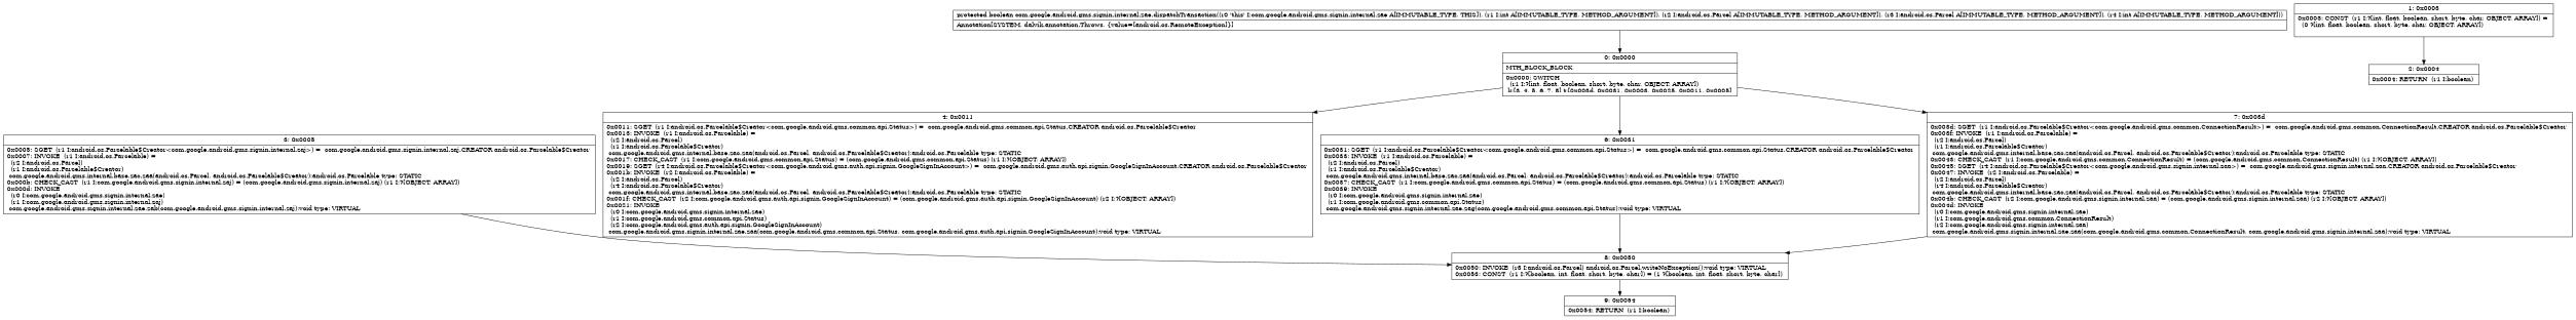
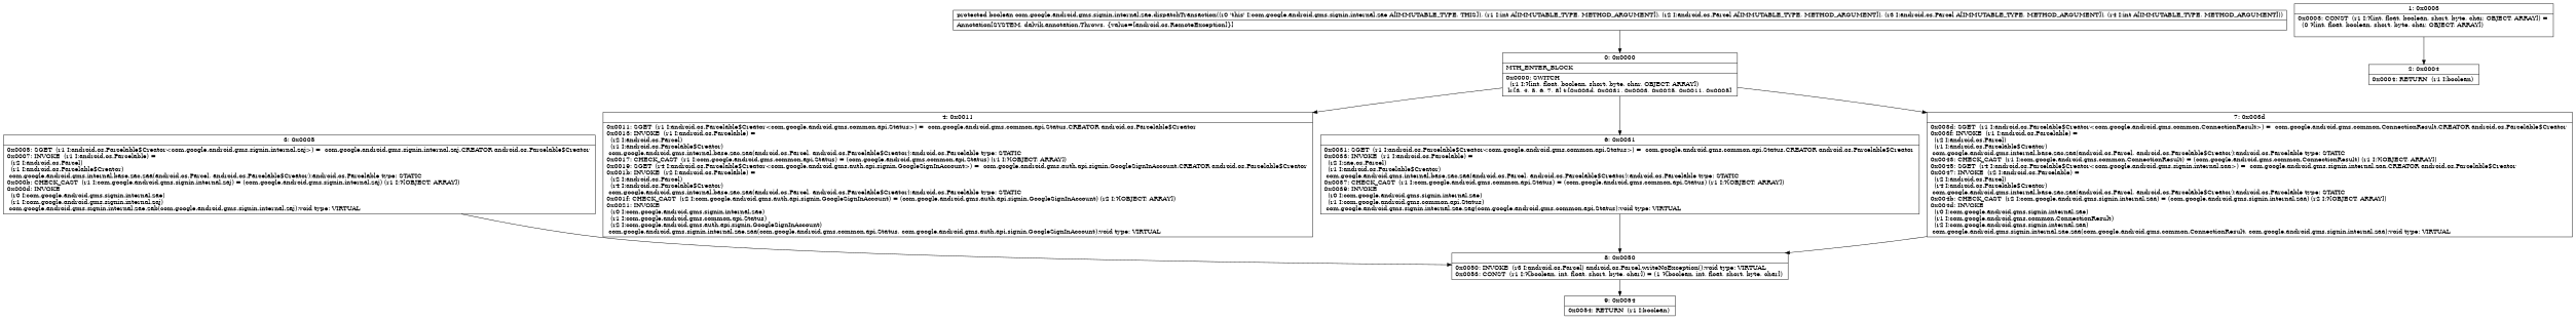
  digraph {
    node [shape=record]
-   n1 [label="{0\:\ 0x0000|MTH_BLOCK_BLOCK\l|0x0000: SWITCH  \l  (r1 I:?[int, float, boolean, short, byte, char, OBJECT, ARRAY])\l k:[3, 4, 5, 6, 7, 8] t:[0x003d, 0x0031, 0x0003, 0x0025, 0x0011, 0x0005] \l}"]
+   n1 [label="{0\:\ 0x0000|MTH_ENTER_BLOCK\l|0x0000: SWITCH  \l  (r1 I:?[int, float, boolean, short, byte, char, OBJECT, ARRAY])\l k:[3, 4, 5, 6, 7, 8] t:[0x003d, 0x0031, 0x0003, 0x0025, 0x0011, 0x0005] \l}"]
    n2 [label="{4\:\ 0x0011|0x0011: SGET  (r1 I:android.os.Parcelable$Creator\<com.google.android.gms.common.api.Status\>) =  com.google.android.gms.common.api.Status.CREATOR android.os.Parcelable$Creator \l0x0013: INVOKE  (r1 I:android.os.Parcelable) = \l  (r2 I:android.os.Parcel)\l  (r1 I:android.os.Parcelable$Creator)\l com.google.android.gms.internal.base.zac.zaa(android.os.Parcel, android.os.Parcelable$Creator):android.os.Parcelable type: STATIC \l0x0017: CHECK_CAST  (r1 I:com.google.android.gms.common.api.Status) = (com.google.android.gms.common.api.Status) (r1 I:?[OBJECT, ARRAY]) \l0x0019: SGET  (r4 I:android.os.Parcelable$Creator\<com.google.android.gms.auth.api.signin.GoogleSignInAccount\>) =  com.google.android.gms.auth.api.signin.GoogleSignInAccount.CREATOR android.os.Parcelable$Creator \l0x001b: INVOKE  (r2 I:android.os.Parcelable) = \l  (r2 I:android.os.Parcel)\l  (r4 I:android.os.Parcelable$Creator)\l com.google.android.gms.internal.base.zac.zaa(android.os.Parcel, android.os.Parcelable$Creator):android.os.Parcelable type: STATIC \l0x001f: CHECK_CAST  (r2 I:com.google.android.gms.auth.api.signin.GoogleSignInAccount) = (com.google.android.gms.auth.api.signin.GoogleSignInAccount) (r2 I:?[OBJECT, ARRAY]) \l0x0021: INVOKE  \l  (r0 I:com.google.android.gms.signin.internal.zae)\l  (r1 I:com.google.android.gms.common.api.Status)\l  (r2 I:com.google.android.gms.auth.api.signin.GoogleSignInAccount)\l com.google.android.gms.signin.internal.zae.zaa(com.google.android.gms.common.api.Status, com.google.android.gms.auth.api.signin.GoogleSignInAccount):void type: VIRTUAL \l}"]
-   n3 [label="{6\:\ 0x0031|0x0031: SGET  (r1 I:android.os.Parcelable$Creator\<com.google.android.gms.common.api.Status\>) =  com.google.android.gms.common.api.Status.CREATOR android.os.Parcelable$Creator \l0x0033: INVOKE  (r1 I:android.os.Parcelable) = \l  (r2 I:android.os.Parcel)\l  (r1 I:android.os.Parcelable$Creator)\l com.google.android.gms.internal.base.zac.zaa(android.os.Parcel, android.os.Parcelable$Creator):android.os.Parcelable type: STATIC \l0x0037: CHECK_CAST  (r1 I:com.google.android.gms.common.api.Status) = (com.google.android.gms.common.api.Status) (r1 I:?[OBJECT, ARRAY]) \l0x0039: INVOKE  \l  (r0 I:com.google.android.gms.signin.internal.zae)\l  (r1 I:com.google.android.gms.common.api.Status)\l com.google.android.gms.signin.internal.zae.zag(com.google.android.gms.common.api.Status):void type: VIRTUAL \l}"]
+   n3 [label="{6\:\ 0x0031|0x0031: SGET  (r1 I:android.os.Parcelable$Creator\<com.google.android.gms.common.api.Status\>) =  com.google.android.gms.common.api.Status.CREATOR android.os.Parcelable$Creator \l0x0033: INVOKE  (r1 I:android.os.Parcelable) = \l  (r2 I:zae.os.Parcel)\l  (r1 I:android.os.Parcelable$Creator)\l com.google.android.gms.internal.base.zac.zaa(android.os.Parcel, android.os.Parcelable$Creator):android.os.Parcelable type: STATIC \l0x0037: CHECK_CAST  (r1 I:com.google.android.gms.common.api.Status) = (com.google.android.gms.common.api.Status) (r1 I:?[OBJECT, ARRAY]) \l0x0039: INVOKE  \l  (r0 I:com.google.android.gms.signin.internal.zae)\l  (r1 I:com.google.android.gms.common.api.Status)\l com.google.android.gms.signin.internal.zae.zag(com.google.android.gms.common.api.Status):void type: VIRTUAL \l}"]
    n4 [label="{7\:\ 0x003d|0x003d: SGET  (r1 I:android.os.Parcelable$Creator\<com.google.android.gms.common.ConnectionResult\>) =  com.google.android.gms.common.ConnectionResult.CREATOR android.os.Parcelable$Creator \l0x003f: INVOKE  (r1 I:android.os.Parcelable) = \l  (r2 I:android.os.Parcel)\l  (r1 I:android.os.Parcelable$Creator)\l com.google.android.gms.internal.base.zac.zaa(android.os.Parcel, android.os.Parcelable$Creator):android.os.Parcelable type: STATIC \l0x0043: CHECK_CAST  (r1 I:com.google.android.gms.common.ConnectionResult) = (com.google.android.gms.common.ConnectionResult) (r1 I:?[OBJECT, ARRAY]) \l0x0045: SGET  (r4 I:android.os.Parcelable$Creator\<com.google.android.gms.signin.internal.zaa\>) =  com.google.android.gms.signin.internal.zaa.CREATOR android.os.Parcelable$Creator \l0x0047: INVOKE  (r2 I:android.os.Parcelable) = \l  (r2 I:android.os.Parcel)\l  (r4 I:android.os.Parcelable$Creator)\l com.google.android.gms.internal.base.zac.zaa(android.os.Parcel, android.os.Parcelable$Creator):android.os.Parcelable type: STATIC \l0x004b: CHECK_CAST  (r2 I:com.google.android.gms.signin.internal.zaa) = (com.google.android.gms.signin.internal.zaa) (r2 I:?[OBJECT, ARRAY]) \l0x004d: INVOKE  \l  (r0 I:com.google.android.gms.signin.internal.zae)\l  (r1 I:com.google.android.gms.common.ConnectionResult)\l  (r2 I:com.google.android.gms.signin.internal.zaa)\l com.google.android.gms.signin.internal.zae.zaa(com.google.android.gms.common.ConnectionResult, com.google.android.gms.signin.internal.zaa):void type: VIRTUAL \l}"]
    n5 [label="{1\:\ 0x0003|0x0003: CONST  (r1 I:?[int, float, boolean, short, byte, char, OBJECT, ARRAY]) = \l  (0 ?[int, float, boolean, short, byte, char, OBJECT, ARRAY])\l \l}"]
    n6 [label="{2\:\ 0x0004|0x0004: RETURN  (r1 I:boolean) \l}"]
    n7 [label="{3\:\ 0x0005|0x0005: SGET  (r1 I:android.os.Parcelable$Creator\<com.google.android.gms.signin.internal.zaj\>) =  com.google.android.gms.signin.internal.zaj.CREATOR android.os.Parcelable$Creator \l0x0007: INVOKE  (r1 I:android.os.Parcelable) = \l  (r2 I:android.os.Parcel)\l  (r1 I:android.os.Parcelable$Creator)\l com.google.android.gms.internal.base.zac.zaa(android.os.Parcel, android.os.Parcelable$Creator):android.os.Parcelable type: STATIC \l0x000b: CHECK_CAST  (r1 I:com.google.android.gms.signin.internal.zaj) = (com.google.android.gms.signin.internal.zaj) (r1 I:?[OBJECT, ARRAY]) \l0x000d: INVOKE  \l  (r0 I:com.google.android.gms.signin.internal.zae)\l  (r1 I:com.google.android.gms.signin.internal.zaj)\l com.google.android.gms.signin.internal.zae.zab(com.google.android.gms.signin.internal.zaj):void type: VIRTUAL \l}"]
    n8 [label="{8\:\ 0x0050|0x0050: INVOKE  (r3 I:android.os.Parcel) android.os.Parcel.writeNoException():void type: VIRTUAL \l0x0053: CONST  (r1 I:?[boolean, int, float, short, byte, char]) = (1 ?[boolean, int, float, short, byte, char]) \l}"]
    n9 [label="{9\:\ 0x0054|0x0054: RETURN  (r1 I:boolean) \l}"]
    n10 [label="{protected boolean com.google.android.gms.signin.internal.zae.dispatchTransaction((r0 'this' I:com.google.android.gms.signin.internal.zae A[IMMUTABLE_TYPE, THIS]), (r1 I:int A[IMMUTABLE_TYPE, METHOD_ARGUMENT]), (r2 I:android.os.Parcel A[IMMUTABLE_TYPE, METHOD_ARGUMENT]), (r3 I:android.os.Parcel A[IMMUTABLE_TYPE, METHOD_ARGUMENT]), (r4 I:int A[IMMUTABLE_TYPE, METHOD_ARGUMENT]))  | Annotation[SYSTEM, dalvik.annotation.Throws, \{value=[android.os.RemoteException]\}]\l}"]
    n1 -> n2
    n1 -> n3
    n1 -> n4
    n3 -> n8
    n4 -> n8
    n5 -> n6
    n7 -> n8
    n8 -> n9
    n10 -> n1
  }
